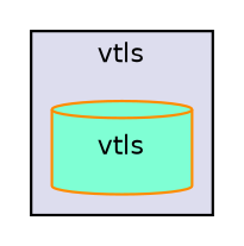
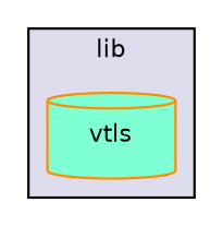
  digraph {
    compound=true
    rankdir=LR
    n1 [fillcolor=aquamarine fontname=Helvetica fontsize=10 label=vtls pencolor=black shape=cylinder style=filled color=darkorange]
    subgraph cluster_1 {
      bgcolor="#ddddee"
      fontname=Helvetica
      fontsize=10
-     label=vtls
+     label=lib
      pencolor=black
      n1
    }
  }
